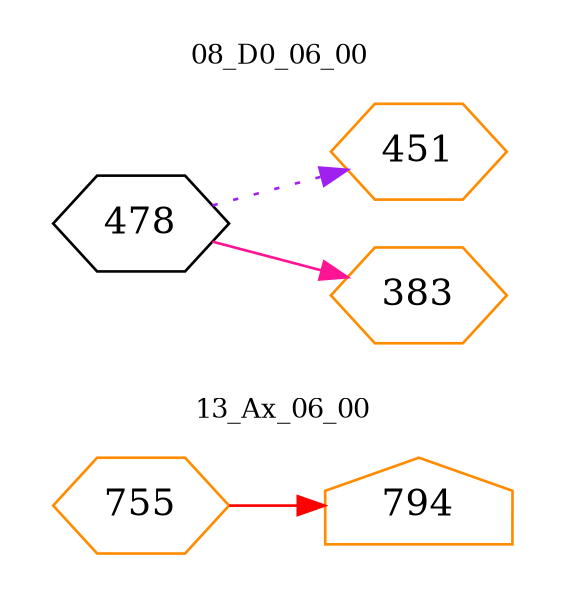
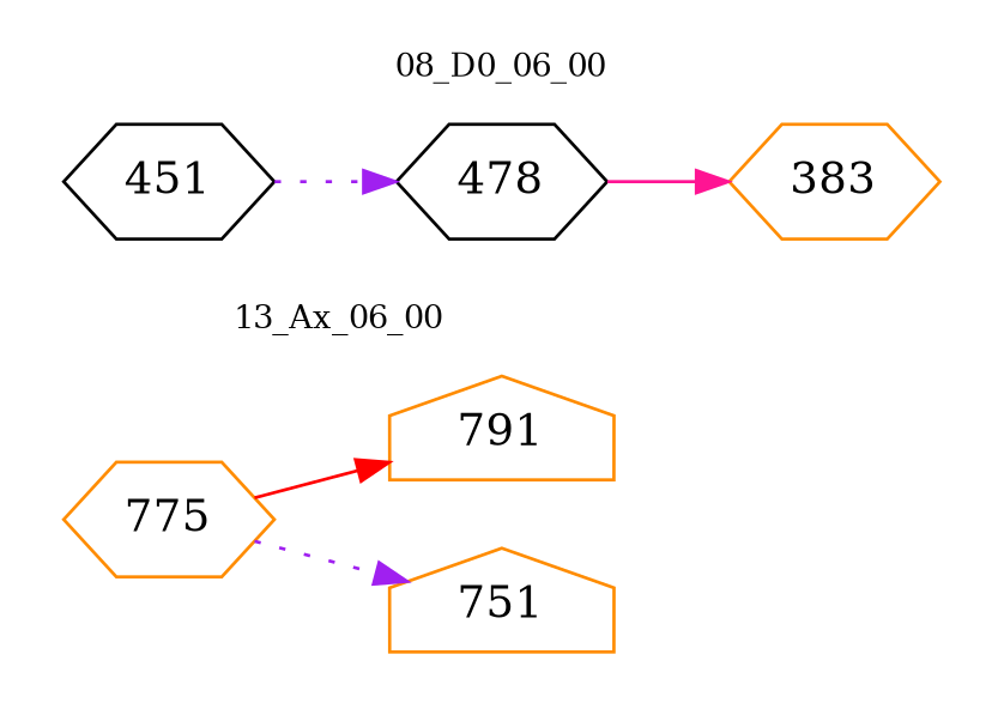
  digraph {
    rankdir=LR
    node [color=darkorange shape=hexagon]
    edge [color=purple style=dotted]
-   n1 [label=755]
-   n3 [label=794 shape=house]
+   n1 [label=775]
+   n2 [label=751 shape=house]
+   n3 [label=791 shape=house]
    n4 [color=black label=478]
    n5 [label=383]
-   n6 [label=451]
+   n6 [color=black label=451]
    subgraph cluster_1 {
      color=white
      fontsize=10
      label="13_Ax_06_00"
      n1
+     n2
      n3
    }
    subgraph cluster_2 {
      color=white
      fontsize=10
      label="08_D0_06_00"
      n4
      n5
      n6
    }
+   n1 -> n2
    n1 -> n3 [color=red style=solid]
    n4 -> n5 [color=deeppink style=solid]
-   n4 -> n6
+   n6 -> n4
  }
